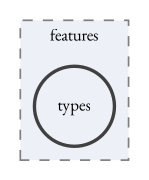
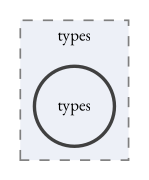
  digraph {
    compound=true
    fontname="EB Garamond"
    n1 [color=grey25 fillcolor="#edf0f7" fontname="EB Garamond" fontsize=10 height=0.2 label=types shape=circle style="filled,bold" width=0.4]
    subgraph cluster_1 {
      bgcolor="#edf0f7"
      fontsize=10
-     label=features
+     label=types
      pencolor=grey50
      style="filled,dashed"
      n1
    }
  }
